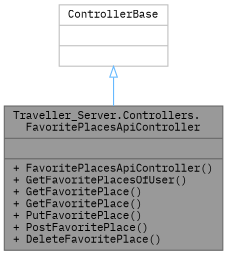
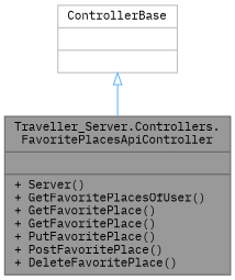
  digraph {
    fontname="IBM Plex Mono"
    node [fontname="IBM Plex Mono" fontsize=10 shape=record style=filled]
-   n1 [color=gray40 fillcolor=grey60 fontcolor=black height=0.2 label="{Traveller_Server.Controllers.\lFavoritePlacesApiController\n||+ FavoritePlacesApiController()\l+ GetFavoritePlacesOfUser()\l+ GetFavoritePlace()\l+ GetFavoritePlace()\l+ PutFavoritePlace()\l+ PostFavoritePlace()\l+ DeleteFavoritePlace()\l}" width=0.4]
+   n1 [color=gray40 fillcolor=grey60 fontcolor=black height=0.2 label="{Traveller_Server.Controllers.\lFavoritePlacesApiController\n||+ Server()\l+ GetFavoritePlacesOfUser()\l+ GetFavoritePlace()\l+ GetFavoritePlace()\l+ PutFavoritePlace()\l+ PostFavoritePlace()\l+ DeleteFavoritePlace()\l}" width=0.4]
    n2 [color=grey75 fillcolor=white height=0.2 label="{ControllerBase\n||}" width=0.4]
    n2 -> n1 [arrowtail=onormal color=steelblue1 dir=back fontname="IBM Plex Mono" fontsize=10 labelfontname=Helvetica labelfontsize=10 style=solid]
  }
